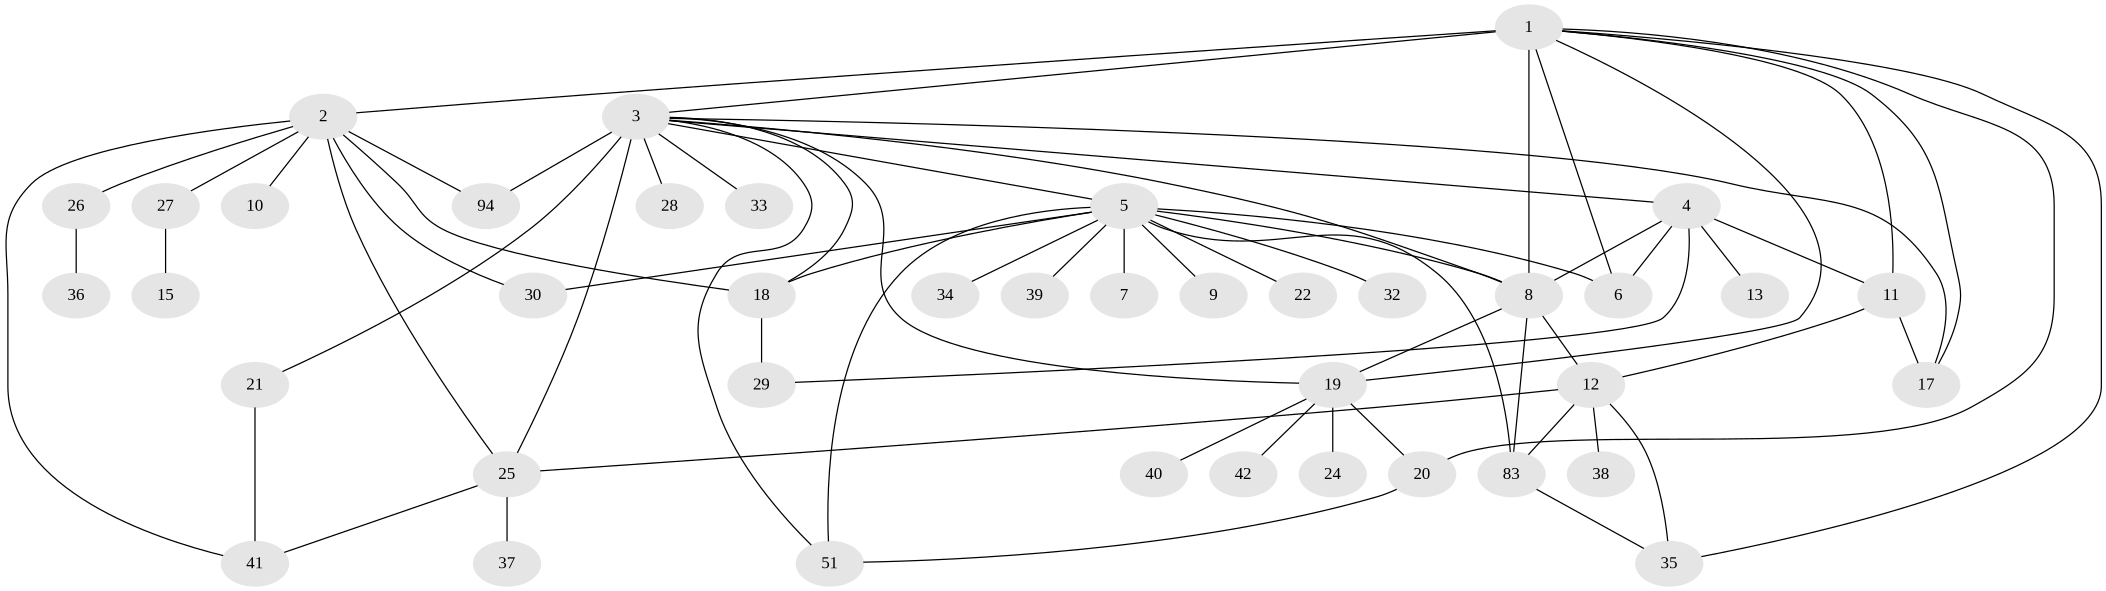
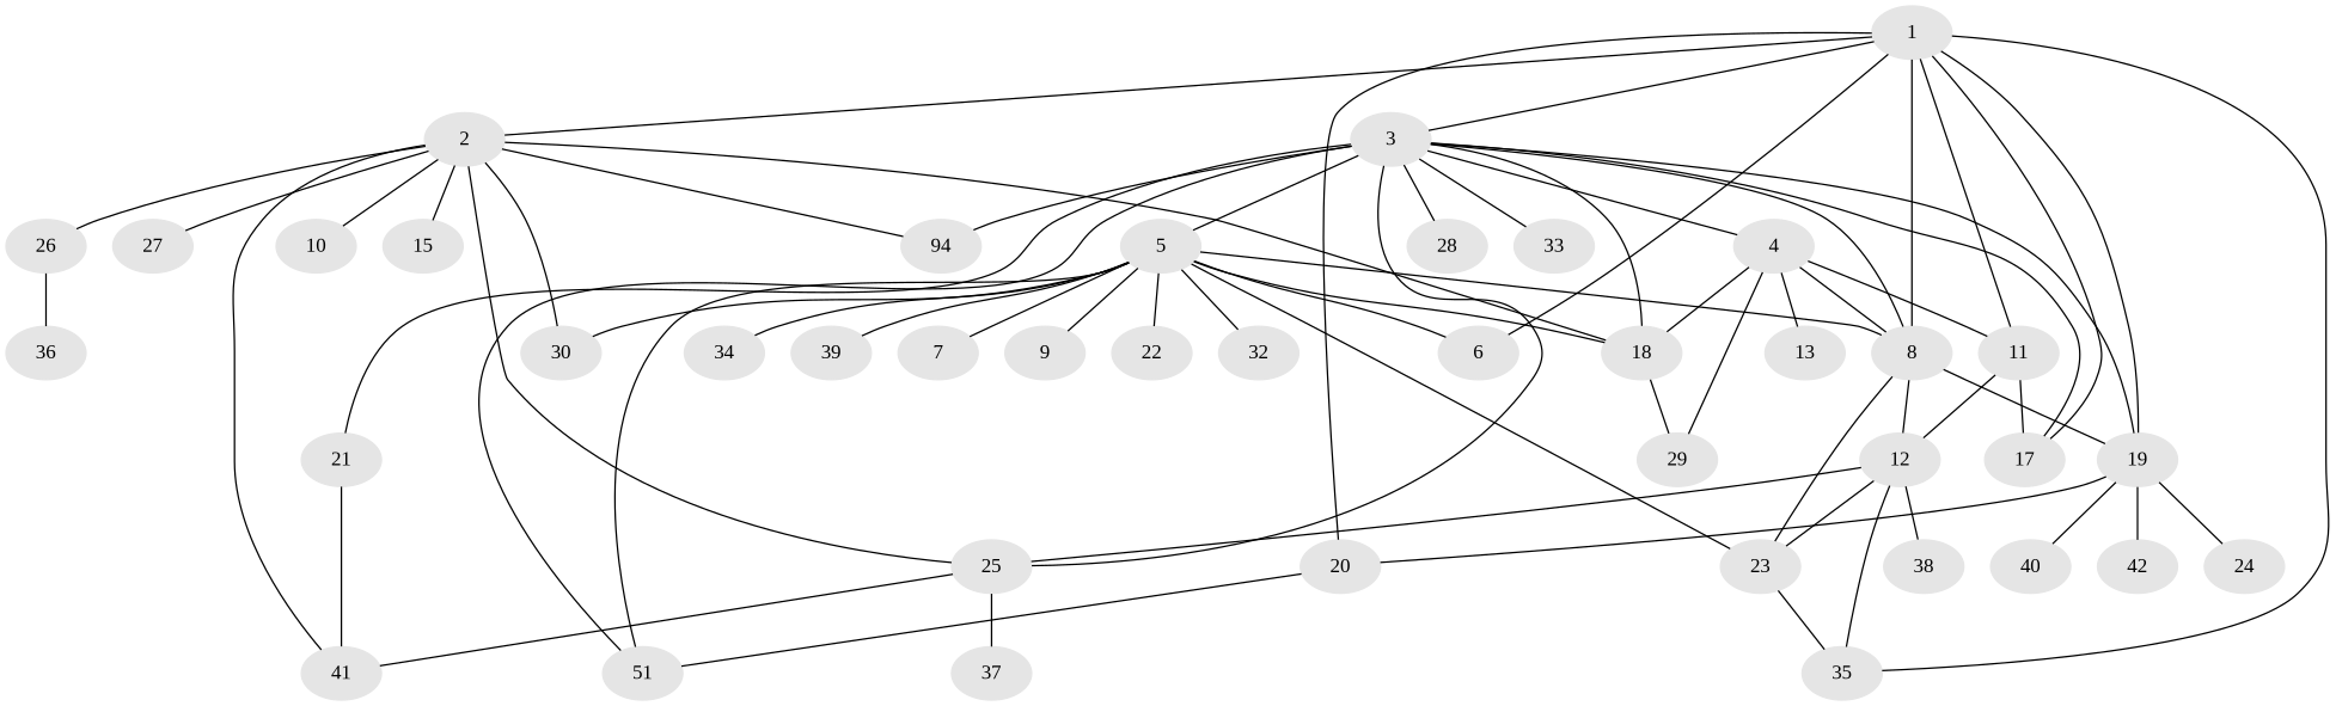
  graph {
    fontname="Liberation Serif"
    node [color=gray90 fontname="Liberation Serif" style=filled]
    edge [fontname="Liberation Serif" weight=1.0]
    1
    2
    3
    6
    8
    11
    17
    19
    20
    35
    10
    n12 [label=94]
    15
    18
    25
    26
    27
    30
    41
    5
    4
    21
    28
    n24 [label=51]
    33
-   23 [label=83]
+   23
    12
    24
    40
    42
    7
    9
    22
    32
    34
    39
    29
    37
    36
    13
    38
    1 -- 2
    1 -- 3
    1 -- 6
    1 -- 8 [weight=6.0]
    1 -- 11
    1 -- 17
    1 -- 19
    1 -- 20
    1 -- 35
    2 -- 10
    2 -- n12
-   27 -- 15
+   2 -- 15
    2 -- 18
    2 -- 25
    2 -- 26
    2 -- 27
    2 -- 30
    2 -- 41
    3 -- 8
    3 -- 17
    3 -- 19
    3 -- n12 [weight=8.0]
    3 -- 18
    3 -- 25
    3 -- 5
    3 -- 4
    3 -- 21
    3 -- 28
    3 -- n24
    3 -- 33
    8 -- 19
    8 -- 23
    8 -- 12
    11 -- 17 [weight=2.0]
    11 -- 12
    19 -- 20
    19 -- 24
    19 -- 40
    19 -- 42
    20 -- n24
    18 -- 29
    25 -- 41
    25 -- 37
    26 -- 36
    5 -- 6
    5 -- 8
    5 -- 18
    5 -- 30
    5 -- n24 [weight=2.0]
    5 -- 23 [weight=2.0]
    5 -- 7
    5 -- 9
    5 -- 22
    5 -- 32
    5 -- 34
    5 -- 39
    4 -- 8
    4 -- 11 [weight=2.0]
-   4 -- 6 [weight=2.0]
+   4 -- 18 [weight=2.0]
    4 -- 29
    4 -- 13 [weight=2.0]
    21 -- 41
    23 -- 35
    12 -- 35
    12 -- 25
    12 -- 23
    12 -- 38
  }
